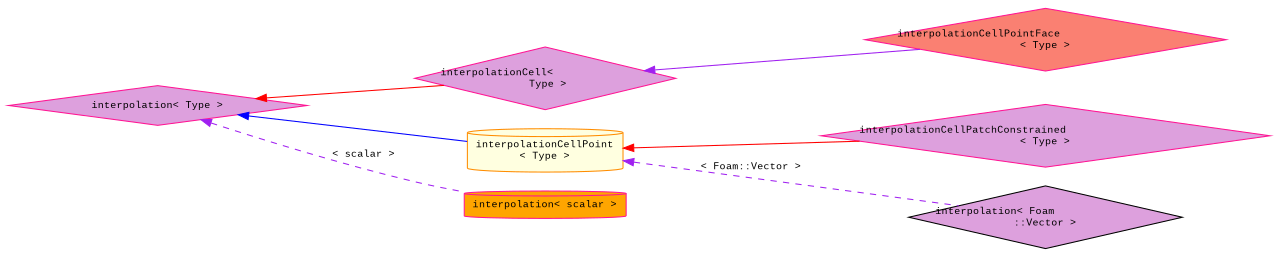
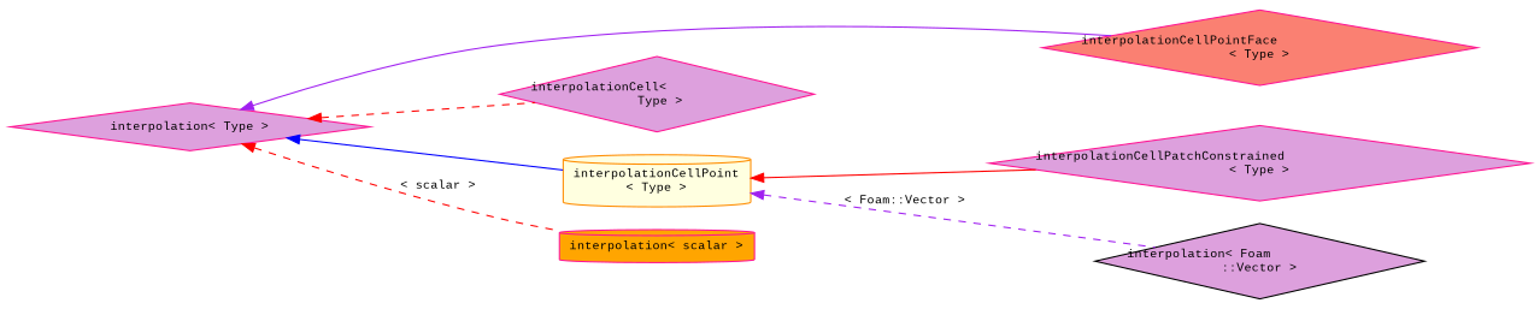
  digraph {
    fontname="Liberation Mono"
    rankdir=LR
    node [color=deeppink fillcolor=plum fontname="Liberation Mono" fontsize=10 shape=diamond style=filled]
    edge [color=purple dir=back fontname="Liberation Mono" fontsize=10 labelfontname=Helvetica labelfontsize=10 style=solid]
    n1 [fontcolor=black height=0.2 label="interpolation\< Type \>" width=0.4]
    n2 [height=0.2 label="interpolationCell\<\l Type \>" width=0.4]
    n3 [color=darkorange fillcolor=lightyellow height=0.2 label="interpolationCellPoint\l\< Type \>" shape=cylinder width=0.4]
    n4 [fillcolor=salmon height=0.2 label="interpolationCellPointFace\l\< Type \>" width=0.4]
    n5 [fillcolor=orange height=0.2 label="interpolation\< scalar \>" shape=cylinder width=0.4]
    n6 [height=0.2 label="interpolationCellPatchConstrained\l\< Type \>" width=0.4]
    n7 [color=black height=0.2 label="interpolation\< Foam\l::Vector \>" width=0.4]
-   n1 -> n2 [color=red]
+   n1 -> n2 [color=red style=dashed]
    n1 -> n3 [color=blue]
-   n2 -> n4
-   n1 -> n5 [label=" \< scalar \>" style=dashed]
+   n1 -> n4
+   n1 -> n5 [color=red label=" \< scalar \>" style=dashed]
    n3 -> n6 [color=red]
    n3 -> n7 [label=" \< Foam::Vector \>" style=dashed]
  }
